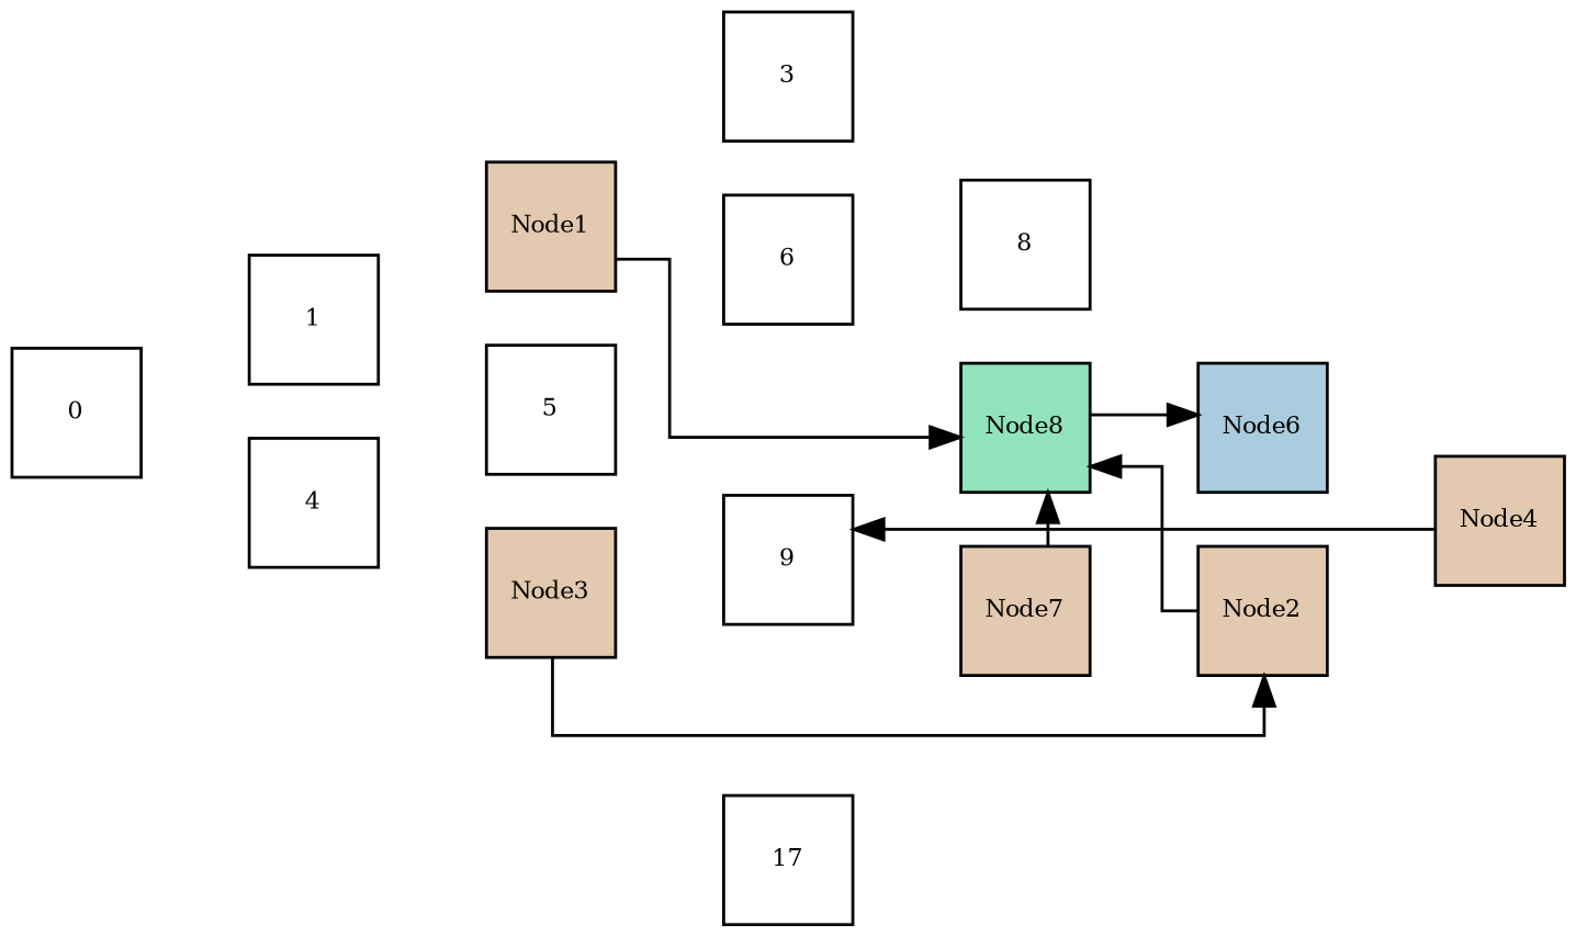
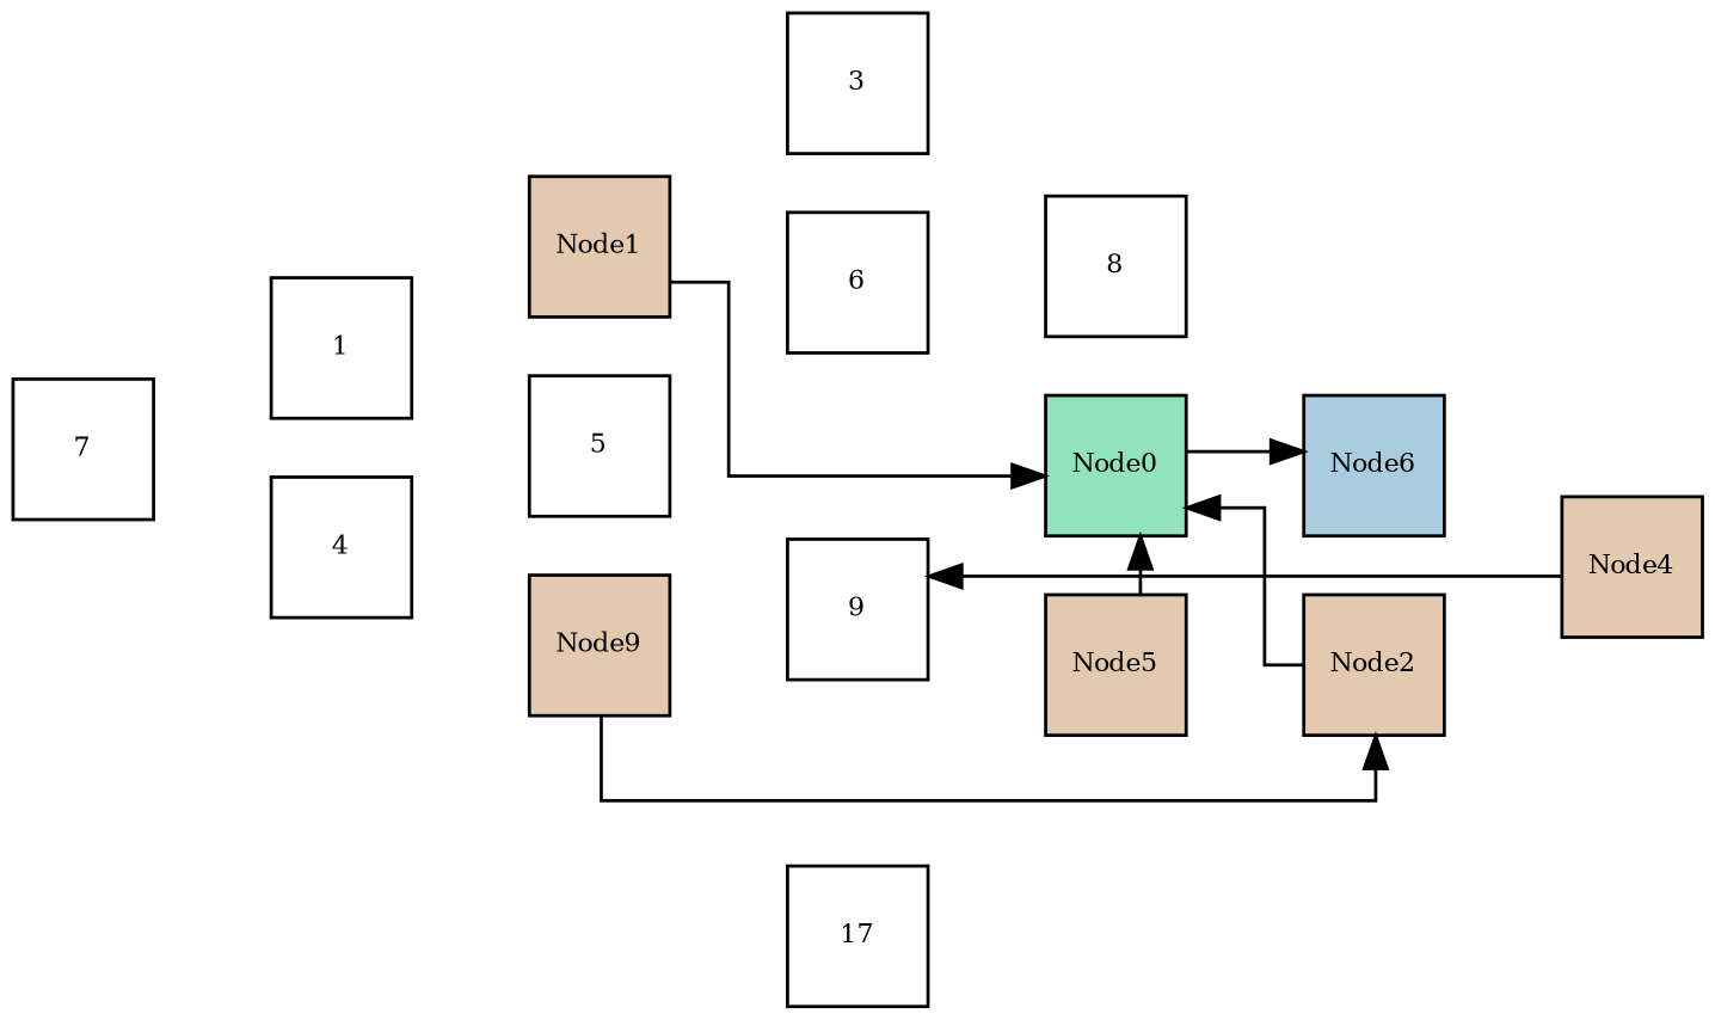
  digraph {
    rank=same
    rankdir=LR
    splines=ortho
    node [fillcolor="#ffffff" fixedsize=true fontsize=8 shape=square style=filled]
    edge [constraint=true style=invis]
-   n1 [label=0 width=0.6]
+   n1 [label=7 width=0.6]
    n2 [label=1 width=0.6]
    n3 [label=4 width=0.6]
    n4 [fillcolor="#e3c9af" label=Node1 width=0.6]
    n5 [label=5 width=0.6]
-   n6 [fillcolor="#e3c9af" label=Node3 width=0.6]
+   n6 [fillcolor="#e3c9af" label=Node9 width=0.6]
    n7 [label=3 width=0.6]
    n8 [label=6 width=0.6]
-   n9 [fillcolor="#91e3bb" label=Node8 width=0.6]
+   n9 [fillcolor="#91e3bb" label=Node0 width=0.6]
    n10 [label=9 width=0.6]
    n11 [label=8 width=0.6]
    n12 [fillcolor="#a9ccde" label=Node6 width=0.6]
    n13 [fillcolor="#e3c9af" label=Node2 width=0.6]
    n14 [label=17 width=0.6]
-   n15 [fillcolor="#e3c9af" label=Node7 width=0.6]
+   n15 [fillcolor="#e3c9af" label=Node5 width=0.6]
    n16 [fillcolor="#e3c9af" label=Node4 width=0.6]
    n1 -> n2
    n1 -> n3
    n2 -> n4
    n2 -> n5
    n3 -> n5
    n3 -> n6
    n4 -> n7
    n4 -> n8
    n4 -> n9 [constraint=false style=vis]
    n5 -> n8
    n5 -> n10
    n6 -> n10
    n6 -> n13 [constraint=false style=vis]
    n6 -> n14
    n7 -> n11
    n8 -> n9
    n8 -> n11
    n9 -> n12 [constraint=false style=vis]
    n9 -> n12
    n9 -> n13
    n10 -> n9
    n10 -> n15
    n11 -> n12
    n12 -> n16
    n13 -> n9 [constraint=false style=vis]
    n13 -> n16
    n14 -> n15
    n15 -> n9 [constraint=false style=vis]
    n15 -> n13
    n16 -> n10 [constraint=false style=vis]
  }
